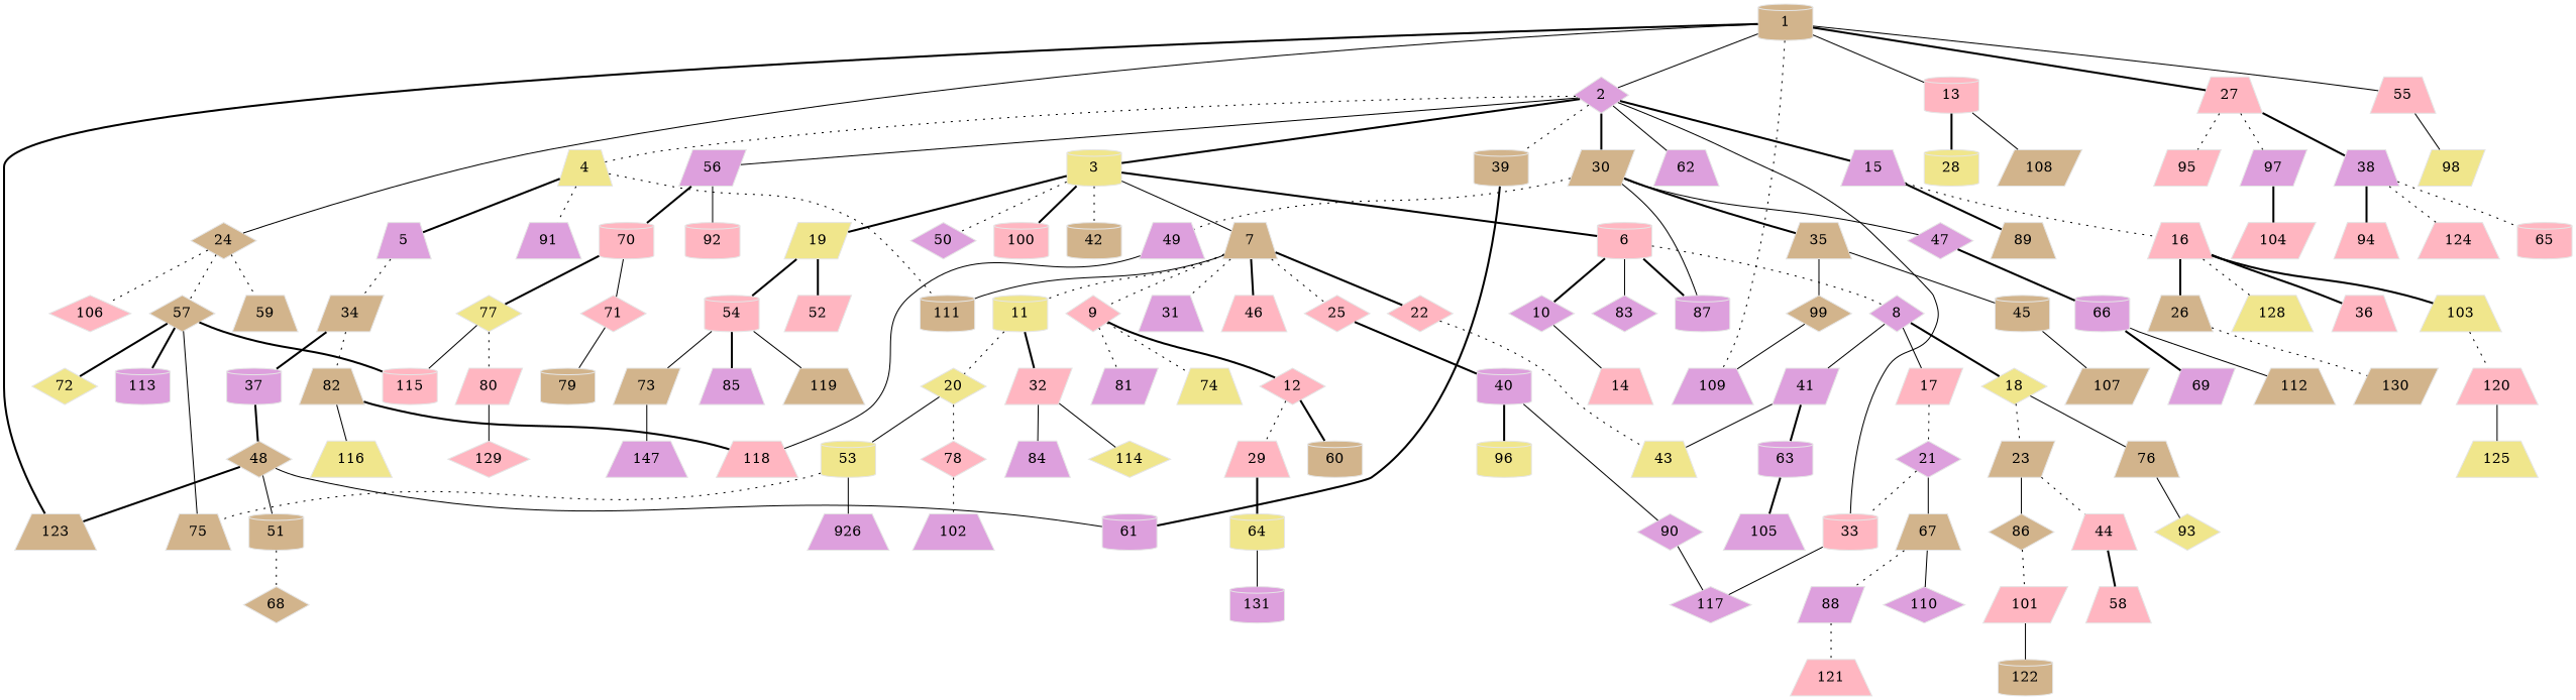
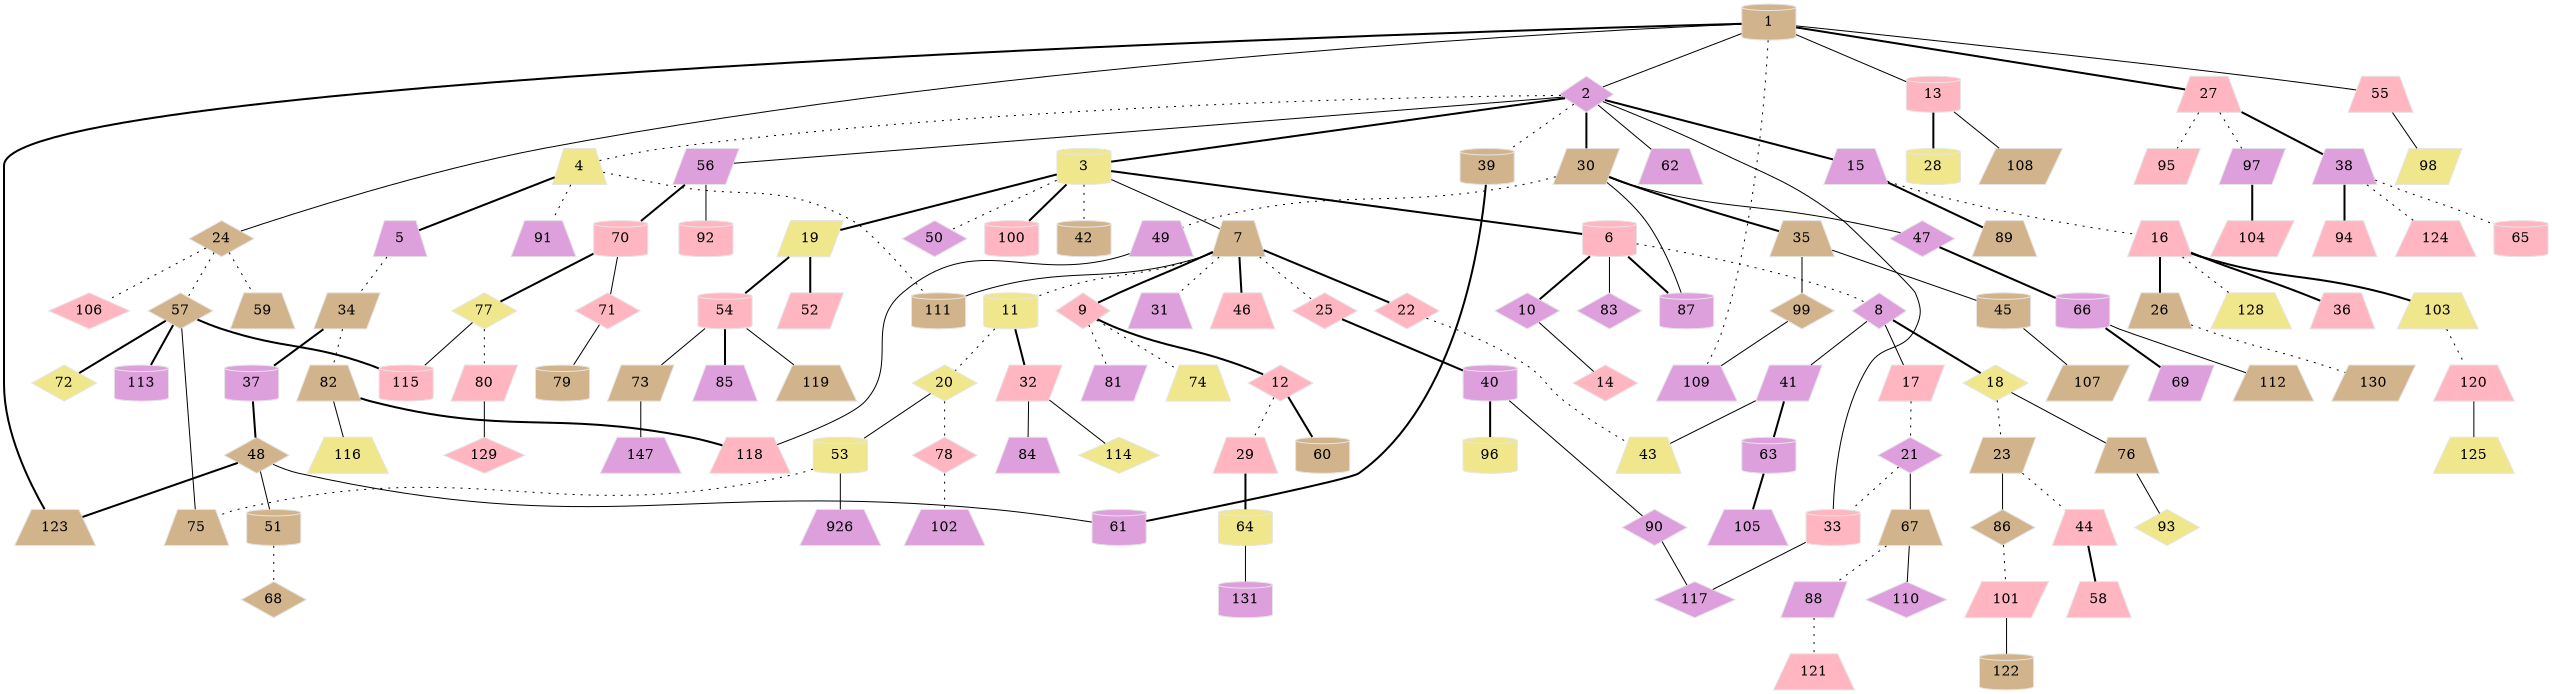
  graph {
    node [color=gray90 fillcolor=plum shape=trapezium style=filled]
    edge [style=solid]
    1 [fillcolor=tan shape=cylinder]
    2 [shape=diamond]
    13 [fillcolor=lightpink shape=cylinder]
    24 [fillcolor=tan shape=diamond]
    27 [fillcolor=lightpink]
    55 [fillcolor=lightpink]
    109
    123 [fillcolor=tan]
    3 [fillcolor=khaki shape=cylinder]
    4 [fillcolor=khaki]
    15
    30 [fillcolor=tan shape=parallelogram]
    33 [fillcolor=lightpink shape=cylinder]
    39 [fillcolor=tan shape=cylinder]
    56 [shape=parallelogram]
    62
    28 [fillcolor=khaki shape=cylinder]
    108 [fillcolor=tan shape=parallelogram]
    57 [fillcolor=tan shape=diamond]
    59 [fillcolor=tan]
    106 [fillcolor=lightpink shape=diamond]
    38
    95 [fillcolor=lightpink shape=parallelogram]
    97 [shape=parallelogram]
    98 [fillcolor=khaki shape=parallelogram]
    6 [fillcolor=lightpink shape=cylinder]
    7 [fillcolor=tan]
    19 [fillcolor=khaki shape=parallelogram]
    42 [fillcolor=tan shape=cylinder]
    50 [shape=diamond]
    100 [fillcolor=lightpink shape=cylinder]
    5
    91
    111 [fillcolor=tan shape=cylinder]
    16 [fillcolor=lightpink]
    89 [fillcolor=tan]
    87 [shape=cylinder]
    35 [fillcolor=tan]
    47 [shape=diamond]
    49
    117 [shape=diamond]
    61 [shape=cylinder]
    70 [fillcolor=lightpink shape=cylinder]
    92 [fillcolor=lightpink shape=cylinder]
    8 [shape=diamond]
    10 [shape=diamond]
    83 [shape=diamond]
    9 [fillcolor=lightpink shape=diamond]
    11 [fillcolor=khaki shape=cylinder]
    22 [fillcolor=lightpink shape=diamond]
    25 [fillcolor=lightpink shape=diamond]
    31
    46 [fillcolor=lightpink]
    52 [fillcolor=lightpink shape=parallelogram]
    54 [fillcolor=lightpink shape=cylinder]
    34 [fillcolor=tan shape=parallelogram]
    37 [shape=cylinder]
    82 [fillcolor=tan]
    17 [fillcolor=lightpink shape=parallelogram]
    18 [fillcolor=khaki shape=diamond]
    41 [shape=parallelogram]
-   14 [fillcolor=lightpink]
+   14 [fillcolor=lightpink shape=diamond]
    12 [fillcolor=lightpink shape=diamond]
    74 [fillcolor=khaki]
    81 [shape=parallelogram]
    20 [fillcolor=khaki shape=diamond]
    32 [fillcolor=lightpink shape=parallelogram]
    43 [fillcolor=khaki]
    40 [shape=cylinder]
    21 [shape=diamond]
    23 [fillcolor=tan shape=parallelogram]
    76 [fillcolor=tan]
    63 [shape=cylinder]
    29 [fillcolor=lightpink]
    60 [fillcolor=tan shape=cylinder]
    53 [fillcolor=khaki shape=cylinder]
    78 [fillcolor=lightpink shape=diamond]
    84
    114 [fillcolor=khaki shape=diamond]
    64 [fillcolor=khaki shape=cylinder]
    26 [fillcolor=tan]
    36 [fillcolor=lightpink]
    103 [fillcolor=khaki]
    128 [fillcolor=khaki]
    130 [fillcolor=tan shape=parallelogram]
    120 [fillcolor=lightpink]
    67 [fillcolor=tan]
    44 [fillcolor=lightpink]
    86 [fillcolor=tan shape=diamond]
    93 [fillcolor=khaki shape=diamond]
    73 [fillcolor=tan shape=parallelogram]
    85
    119 [fillcolor=tan]
    75 [fillcolor=tan]
    n95 [label=926]
    102
    88 [shape=parallelogram]
    110 [shape=diamond]
    58 [fillcolor=lightpink]
    101 [fillcolor=lightpink shape=parallelogram]
    72 [fillcolor=khaki shape=diamond]
    113 [shape=cylinder]
    115 [fillcolor=lightpink shape=cylinder]
    90 [shape=diamond]
    96 [fillcolor=khaki shape=cylinder]
    65 [fillcolor=lightpink shape=cylinder]
    94 [fillcolor=lightpink]
    124 [fillcolor=lightpink]
    104 [fillcolor=lightpink shape=parallelogram]
    131 [shape=cylinder]
    45 [fillcolor=tan shape=cylinder]
    99 [fillcolor=tan shape=diamond]
    66 [shape=cylinder]
    118 [fillcolor=lightpink]
    48 [fillcolor=tan shape=diamond]
    116 [fillcolor=khaki]
    107 [fillcolor=tan shape=parallelogram]
    51 [fillcolor=tan shape=cylinder]
    105
    69 [shape=parallelogram]
    112 [fillcolor=tan]
    68 [fillcolor=tan shape=diamond]
    n123 [label=147]
    71 [fillcolor=lightpink shape=diamond]
    77 [fillcolor=khaki shape=diamond]
    121 [fillcolor=lightpink]
    79 [fillcolor=tan shape=cylinder]
    80 [fillcolor=lightpink shape=parallelogram]
    129 [fillcolor=lightpink shape=diamond]
    122 [fillcolor=tan shape=cylinder]
    125 [fillcolor=khaki]
    1 -- 2
    1 -- 13
    1 -- 24
    1 -- 27 [style=bold]
    1 -- 55
    1 -- 109 [style=dotted]
    1 -- 123 [style=bold]
    2 -- 3 [style=bold]
    2 -- 4 [style=dotted]
    2 -- 15 [style=bold]
    2 -- 30 [style=bold]
    2 -- 33
    2 -- 39 [style=dotted]
    2 -- 56
    2 -- 62
    13 -- 28 [style=bold]
    13 -- 108
    24 -- 57 [style=dotted]
    24 -- 59 [style=dotted]
    24 -- 106 [style=dotted]
    27 -- 38 [style=bold]
    27 -- 95 [style=dotted]
    27 -- 97 [style=dotted]
    55 -- 98
    3 -- 6 [style=bold]
    3 -- 7
    3 -- 19 [style=bold]
    3 -- 42 [style=dotted]
    3 -- 50 [style=dotted]
    3 -- 100 [style=bold]
    4 -- 5 [style=bold]
    4 -- 91 [style=dotted]
    4 -- 111 [style=dotted]
    15 -- 16 [style=dotted]
    15 -- 89 [style=bold]
    30 -- 87
    30 -- 35 [style=bold]
    30 -- 47
    30 -- 49 [style=dotted]
    33 -- 117
    39 -- 61 [style=bold]
    56 -- 70 [style=bold]
    56 -- 92
    57 -- 75
    57 -- 72 [style=bold]
    57 -- 113 [style=bold]
    57 -- 115 [style=bold]
    38 -- 65 [style=dotted]
    38 -- 94 [style=bold]
    38 -- 124 [style=dotted]
    97 -- 104 [style=bold]
    6 -- 87 [style=bold]
    6 -- 8 [style=dotted]
    6 -- 10 [style=bold]
    6 -- 83
    7 -- 111
-   7 -- 9 [style=dotted]
+   7 -- 9 [style=bold]
    7 -- 11 [style=dotted]
    7 -- 22 [style=bold]
    7 -- 25 [style=dotted]
    7 -- 31 [style=dotted]
    7 -- 46 [style=bold]
    19 -- 52 [style=bold]
    19 -- 54 [style=bold]
    5 -- 34 [style=dotted]
    16 -- 26 [style=bold]
    16 -- 36 [style=bold]
    16 -- 103 [style=bold]
    16 -- 128 [style=dotted]
    35 -- 45
    35 -- 99
    47 -- 66 [style=bold]
    49 -- 118
    70 -- 71
    70 -- 77 [style=bold]
    8 -- 17
    8 -- 18 [style=bold]
    8 -- 41
    10 -- 14
    9 -- 12 [style=bold]
    9 -- 74 [style=dotted]
    9 -- 81 [style=dotted]
    11 -- 20 [style=dotted]
    11 -- 32 [style=bold]
    22 -- 43 [style=dotted]
    25 -- 40 [style=bold]
    54 -- 73
    54 -- 85 [style=bold]
    54 -- 119
    34 -- 37 [style=bold]
    34 -- 82 [style=dotted]
    37 -- 48 [style=bold]
    82 -- 118 [style=bold]
    82 -- 116
    17 -- 21 [style=dotted]
    18 -- 23 [style=dotted]
    18 -- 76
    41 -- 43
    41 -- 63 [style=bold]
    12 -- 29 [style=dotted]
    12 -- 60 [style=bold]
    20 -- 53
    20 -- 78 [style=dotted]
    32 -- 84
    32 -- 114
    40 -- 90
    40 -- 96 [style=bold]
    21 -- 33 [style=dotted]
    21 -- 67
    23 -- 44 [style=dotted]
    23 -- 86
    76 -- 93
    63 -- 105 [style=bold]
    29 -- 64 [style=bold]
    53 -- 75 [style=dotted]
    53 -- n95
    78 -- 102 [style=dotted]
    64 -- 131
    26 -- 130 [style=dotted]
    103 -- 120 [style=dotted]
    120 -- 125
    67 -- 88 [style=dotted]
    67 -- 110
    44 -- 58 [style=bold]
    86 -- 101 [style=dotted]
    73 -- n123
    88 -- 121 [style=dotted]
    101 -- 122
    90 -- 117
    45 -- 107
    99 -- 109
    66 -- 69 [style=bold]
    66 -- 112
    48 -- 123 [style=bold]
    48 -- 61
    48 -- 51
    51 -- 68 [style=dotted]
    71 -- 79
    77 -- 115
    77 -- 80 [style=dotted]
    80 -- 129
  }
